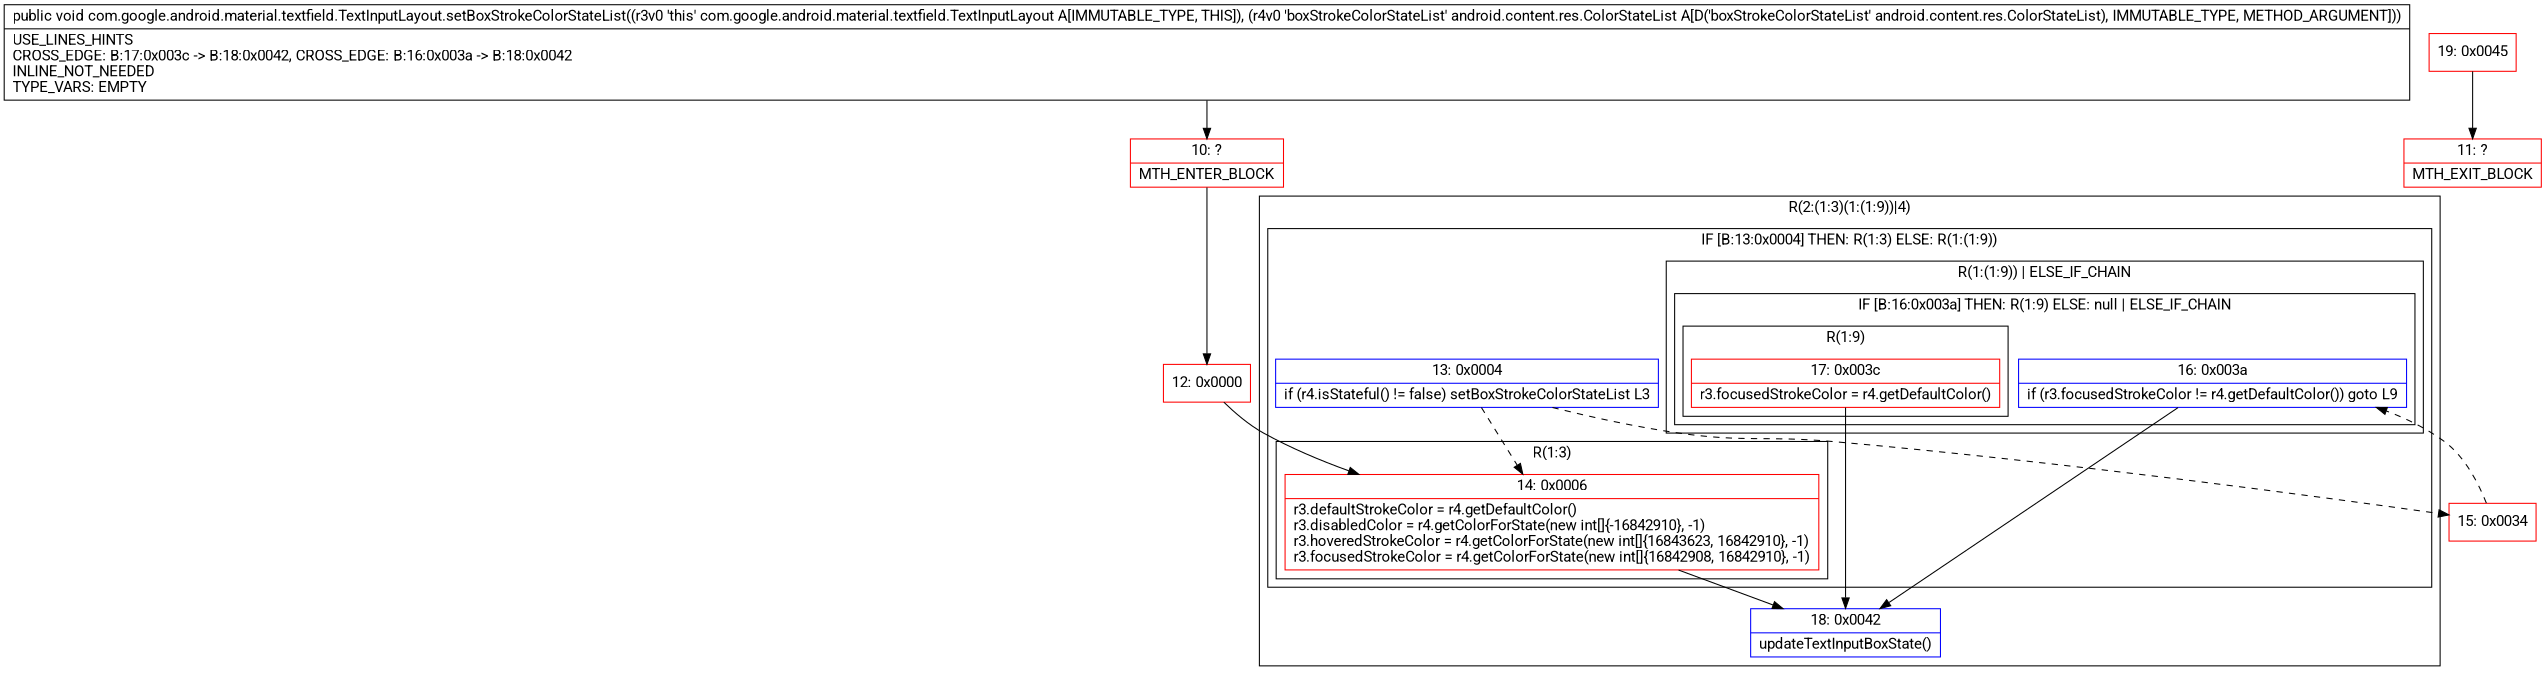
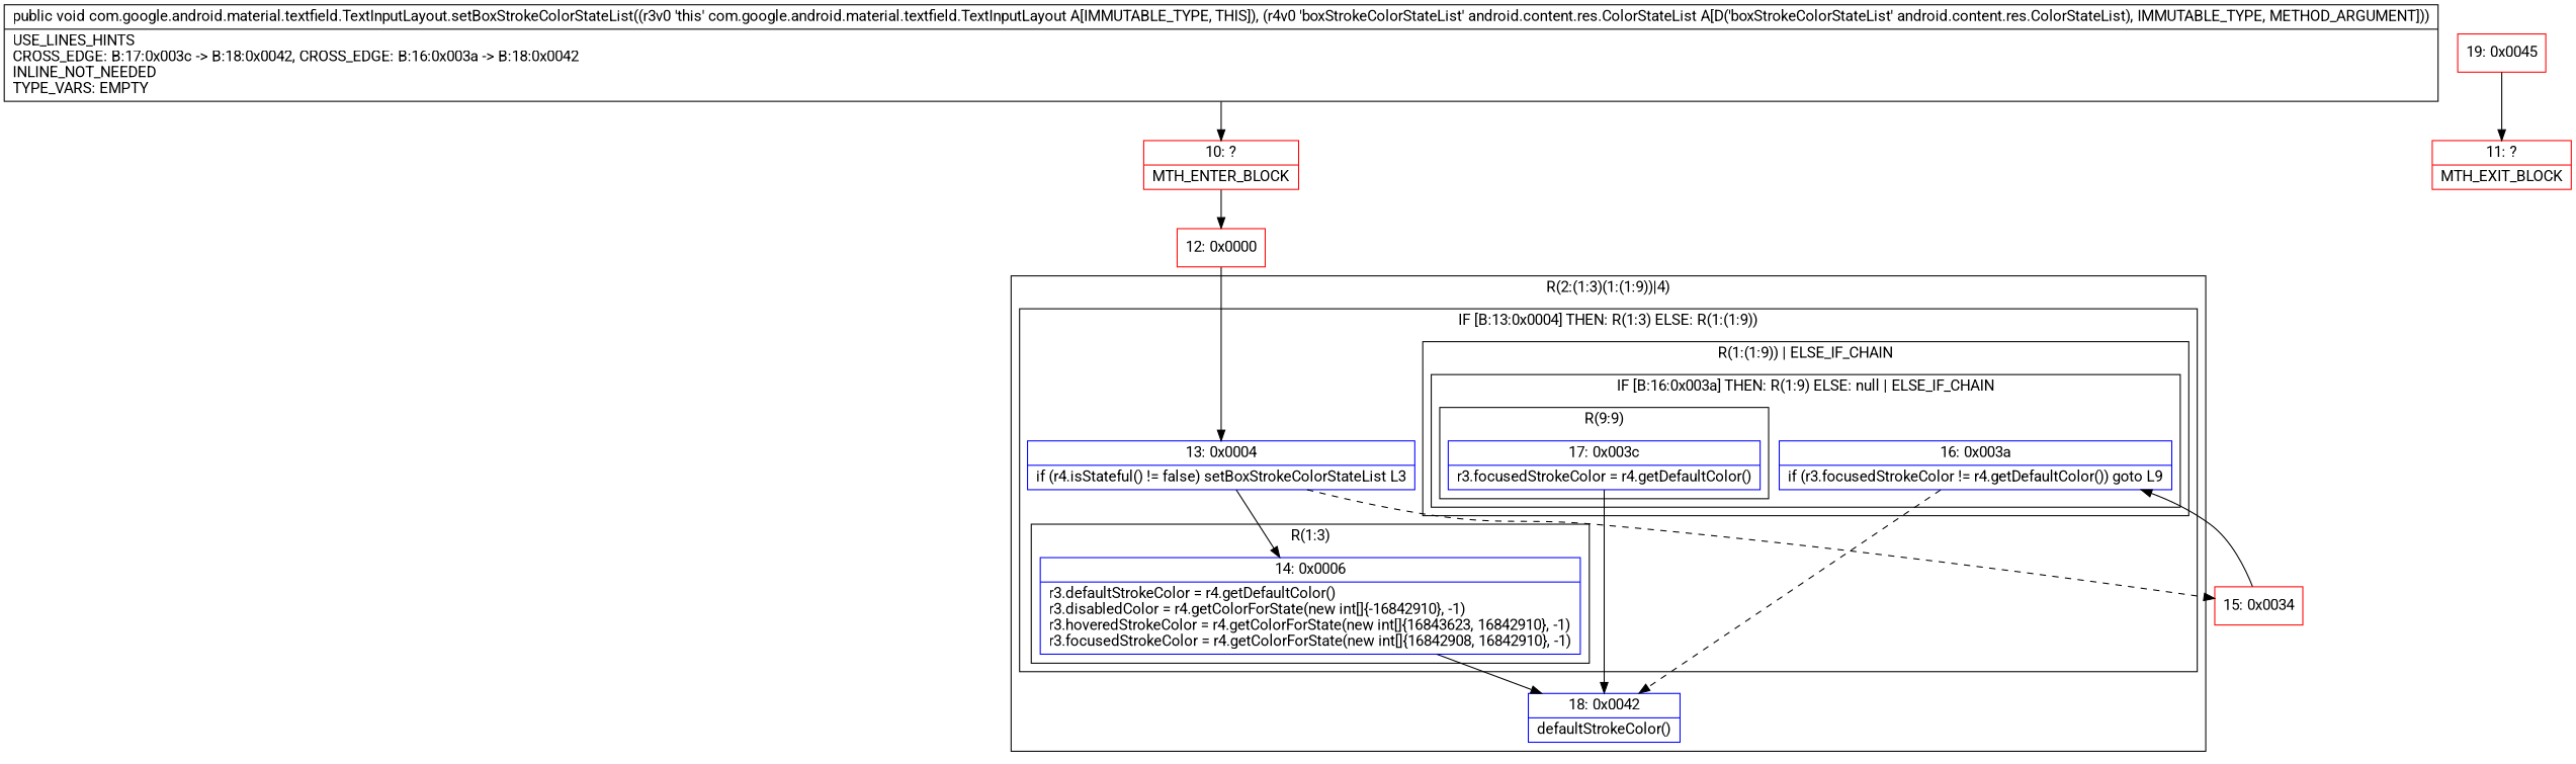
  digraph {
    fontname=Roboto
    node [color=blue fontname=Roboto shape=record]
    edge [fontname=Roboto]
-   n1 [color=red label="{14\:\ 0x0006|r3.defaultStrokeColor = r4.getDefaultColor()\lr3.disabledColor = r4.getColorForState(new int[]\{\-16842910\}, \-1)\lr3.hoveredStrokeColor = r4.getColorForState(new int[]\{16843623, 16842910\}, \-1)\lr3.focusedStrokeColor = r4.getColorForState(new int[]\{16842908, 16842910\}, \-1)\l}"]
-   n2 [color=red label="{17\:\ 0x003c|r3.focusedStrokeColor = r4.getDefaultColor()\l}"]
+   n1 [label="{14\:\ 0x0006|r3.defaultStrokeColor = r4.getDefaultColor()\lr3.disabledColor = r4.getColorForState(new int[]\{\-16842910\}, \-1)\lr3.hoveredStrokeColor = r4.getColorForState(new int[]\{16843623, 16842910\}, \-1)\lr3.focusedStrokeColor = r4.getColorForState(new int[]\{16842908, 16842910\}, \-1)\l}"]
+   n2 [label="{17\:\ 0x003c|r3.focusedStrokeColor = r4.getDefaultColor()\l}"]
    n3 [label="{16\:\ 0x003a|if (r3.focusedStrokeColor != r4.getDefaultColor()) goto L9\l}"]
    n4 [label="{13\:\ 0x0004|if (r4.isStateful() != false) setBoxStrokeColorStateList L3\l}"]
-   n5 [label="{18\:\ 0x0042|updateTextInputBoxState()\l}"]
+   n5 [label="{18\:\ 0x0042|defaultStrokeColor()\l}"]
    n6 [color=red label="{15\:\ 0x0034}"]
    n7 [color=red label="{19\:\ 0x0045}"]
    n8 [color=red label="{11\:\ ?|MTH_EXIT_BLOCK\l}"]
    n9 [color=red label="{10\:\ ?|MTH_ENTER_BLOCK\l}"]
    n10 [color=red label="{12\:\ 0x0000}"]
    n11 [label="{public void com.google.android.material.textfield.TextInputLayout.setBoxStrokeColorStateList((r3v0 'this' com.google.android.material.textfield.TextInputLayout A[IMMUTABLE_TYPE, THIS]), (r4v0 'boxStrokeColorStateList' android.content.res.ColorStateList A[D('boxStrokeColorStateList' android.content.res.ColorStateList), IMMUTABLE_TYPE, METHOD_ARGUMENT]))  | USE_LINES_HINTS\lCROSS_EDGE: B:17:0x003c \-\> B:18:0x0042, CROSS_EDGE: B:16:0x003a \-\> B:18:0x0042\lINLINE_NOT_NEEDED\lTYPE_VARS: EMPTY\l}" color=""]
    subgraph cluster_1 {
      label="R(2:(1:3)(1:(1:9))|4)"
      n5
      subgraph cluster_2 {
        label="IF [B:13:0x0004] THEN: R(1:3) ELSE: R(1:(1:9))"
        n4
        subgraph cluster_3 {
          label="R(1:3)"
          n1
        }
        subgraph cluster_4 {
          label="R(1:(1:9)) | ELSE_IF_CHAIN\l"
          subgraph cluster_5 {
            label="IF [B:16:0x003a] THEN: R(1:9) ELSE: null | ELSE_IF_CHAIN\l"
            n3
            subgraph cluster_6 {
-             label="R(1:9)"
+             label="R(9:9)"
              n2
            }
          }
        }
      }
    }
    n1 -> n5
    n2 -> n5
-   n3 -> n5 [style=solid]
-   n4 -> n1 [style=dashed]
+   n3 -> n5 [style=dashed]
+   n4 -> n1
    n4 -> n6 [style=dashed]
-   n6 -> n3 [style=dashed]
+   n6 -> n3
    n7 -> n8
    n9 -> n10
-   n10 -> n1
+   n10 -> n4
    n11 -> n9
  }
